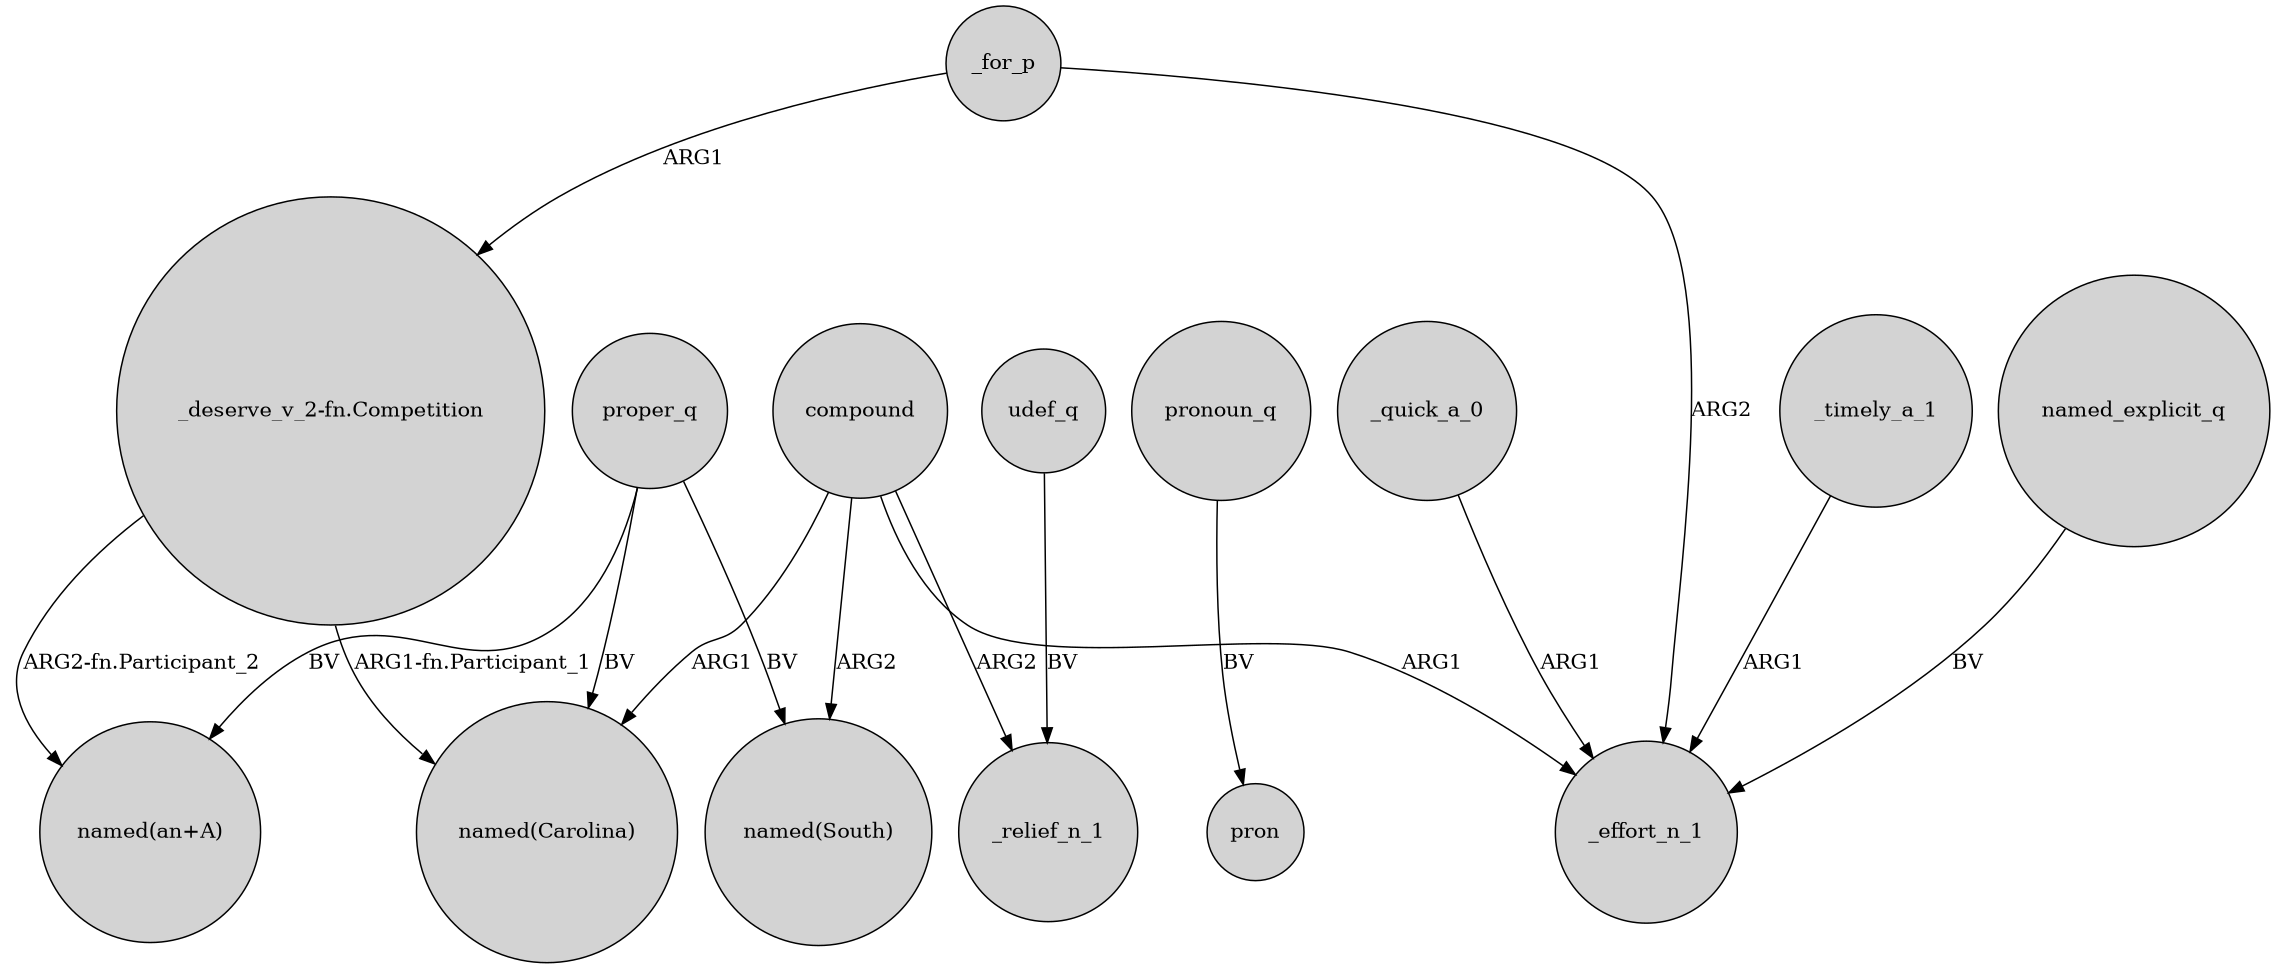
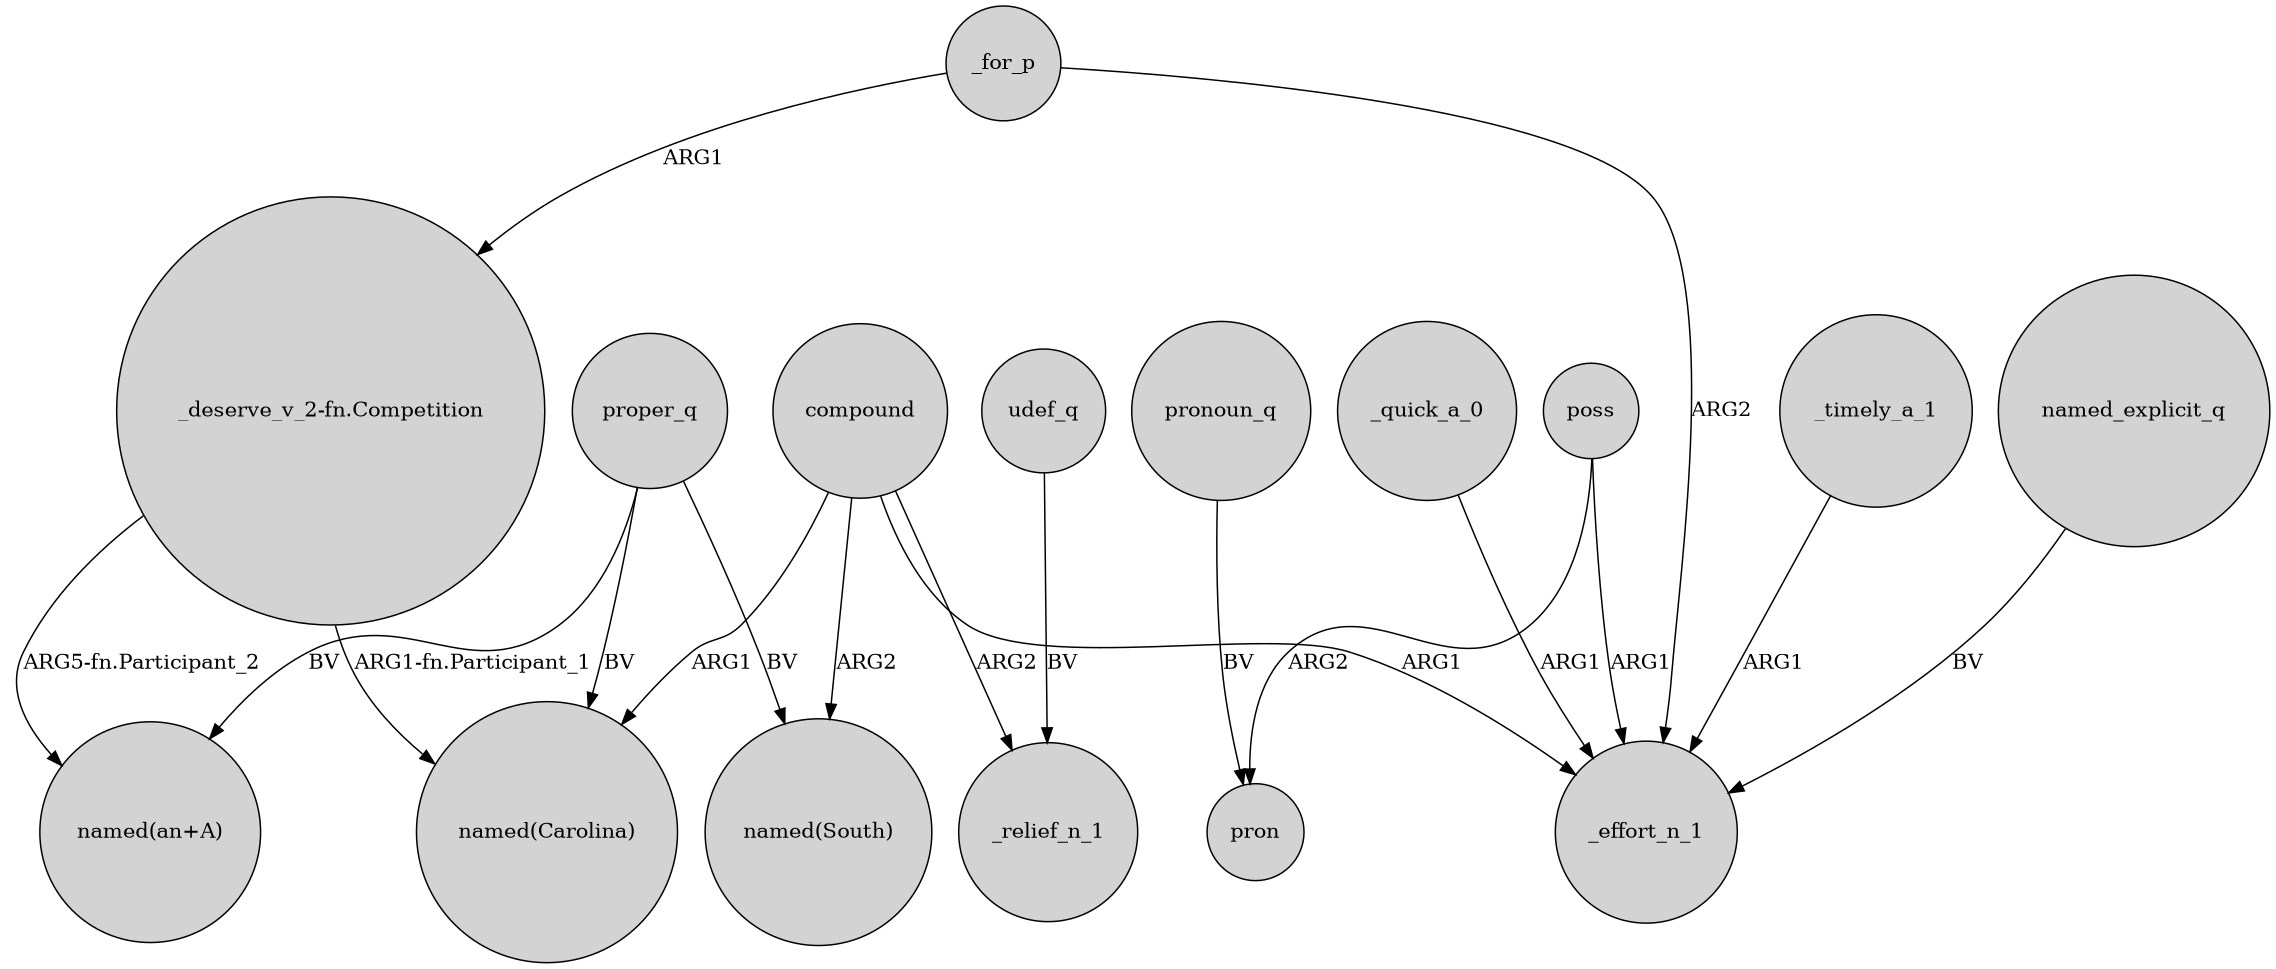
  digraph {
    node [shape=circle style=filled]
+   poss
    _effort_n_1
    pron
    n4 [label="_deserve_v_2-fn.Competition"]
    "named(an+A)"
    "named(Carolina)"
    compound
    _relief_n_1
    "named(South)"
    udef_q
    _for_p
    proper_q
    _timely_a_1
    n14 [label=named_explicit_q]
    n15 [label=_quick_a_0]
    pronoun_q
-   n4 -> "named(an+A)" [label="ARG2-fn.Participant_2"]
+   poss -> _effort_n_1 [label=ARG1]
+   poss -> pron [label=ARG2]
+   n4 -> "named(an+A)" [label="ARG5-fn.Participant_2"]
    n4 -> "named(Carolina)" [label="ARG1-fn.Participant_1"]
    compound -> _effort_n_1 [label=ARG1]
    compound -> "named(Carolina)" [label=ARG1]
    compound -> _relief_n_1 [label=ARG2]
    compound -> "named(South)" [label=ARG2]
    udef_q -> _relief_n_1 [label=BV]
    _for_p -> _effort_n_1 [label=ARG2]
    _for_p -> n4 [label=ARG1]
    proper_q -> "named(an+A)" [label=BV]
    proper_q -> "named(Carolina)" [label=BV]
    proper_q -> "named(South)" [label=BV]
    _timely_a_1 -> _effort_n_1 [label=ARG1]
    n14 -> _effort_n_1 [label=BV]
    n15 -> _effort_n_1 [label=ARG1]
    pronoun_q -> pron [label=BV]
  }
